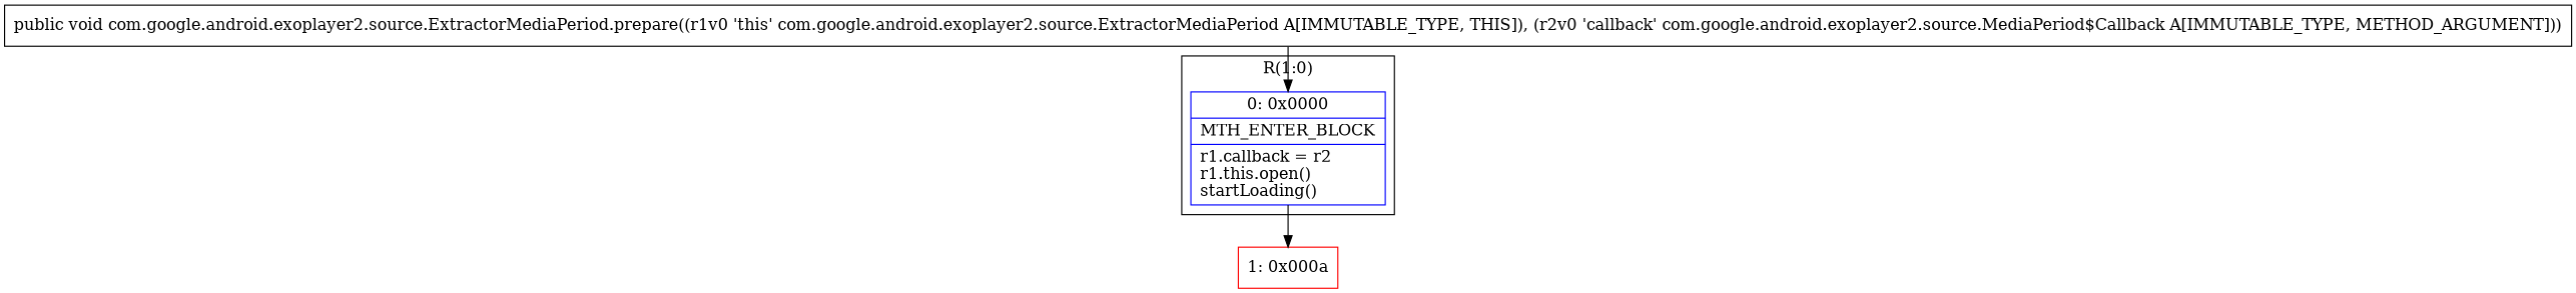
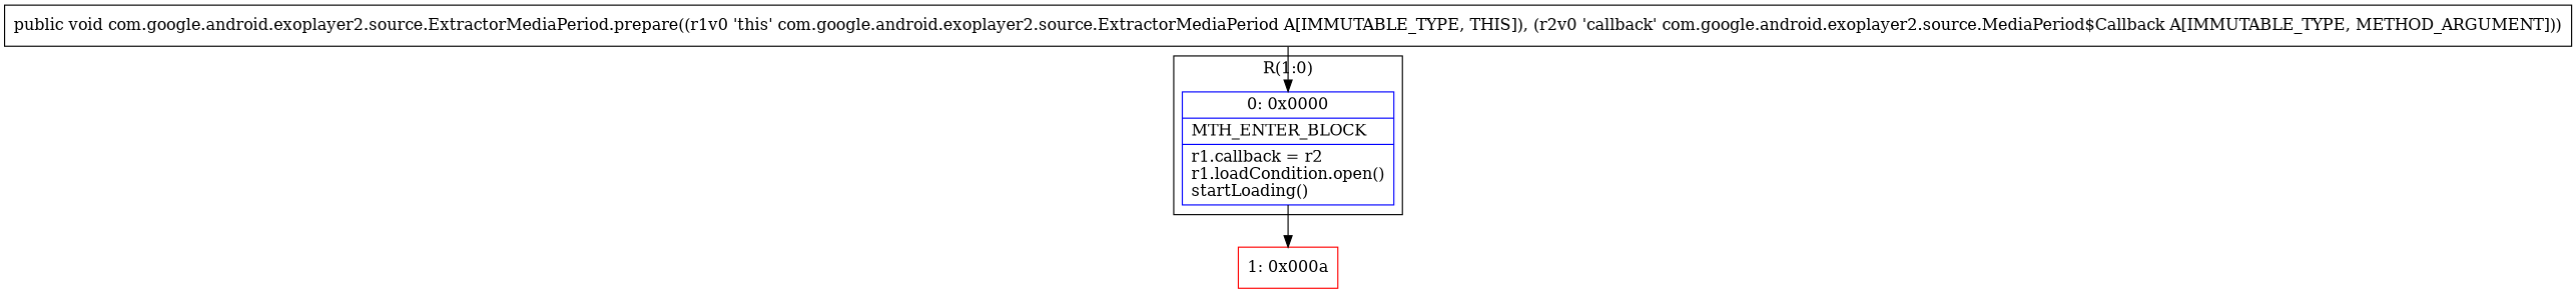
  digraph {
    node [shape=record]
-   n1 [color=blue label="{0\:\ 0x0000|MTH_ENTER_BLOCK\l|r1.callback = r2\lr1.this.open()\lstartLoading()\l}"]
+   n1 [color=blue label="{0\:\ 0x0000|MTH_ENTER_BLOCK\l|r1.callback = r2\lr1.loadCondition.open()\lstartLoading()\l}"]
    n2 [color=red label="{1\:\ 0x000a}"]
    n3 [label="{public void com.google.android.exoplayer2.source.ExtractorMediaPeriod.prepare((r1v0 'this' com.google.android.exoplayer2.source.ExtractorMediaPeriod A[IMMUTABLE_TYPE, THIS]), (r2v0 'callback' com.google.android.exoplayer2.source.MediaPeriod$Callback A[IMMUTABLE_TYPE, METHOD_ARGUMENT])) }"]
    subgraph cluster_1 {
      label="R(1:0)"
      n1
    }
    n1 -> n2
    n3 -> n1
  }
